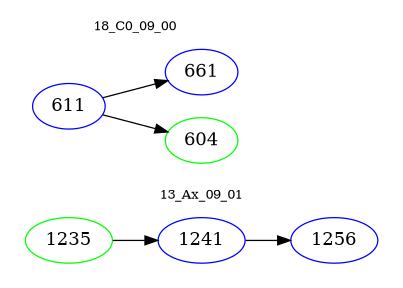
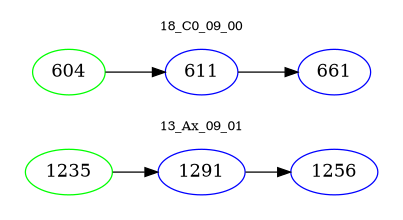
  digraph {
    rankdir=LR
    node [color=blue]
    edge [color=black]
    n1 [color=green label=1235]
-   n2 [label=1241]
+   n2 [label=1291]
    n3 [label=1256]
    n4 [color=green label=604]
    n5 [label=611]
    n6 [label=661]
    subgraph cluster_1 {
      color=white
      fontsize=10
      label="13_Ax_09_01"
      n1
      n2
      n3
    }
    subgraph cluster_2 {
      color=white
      fontsize=10
      label="18_C0_09_00"
      n4
      n5
      n6
    }
    n1 -> n2
    n2 -> n3
-   n5 -> n4
+   n4 -> n5
    n5 -> n6
  }
